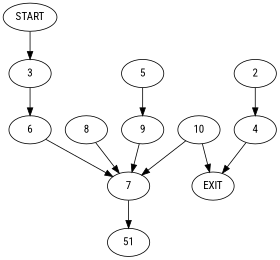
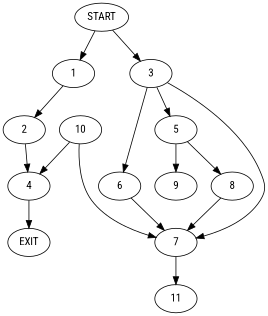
  digraph {
    fontname="Roboto Condensed"
    node [fontname="Roboto Condensed"]
    edge [fontname="Roboto Condensed"]
    n1 [label=START]
+   1
    3
    2
    n5 [label=EXIT]
    4
    5
    6
    8
    9
    7
-   11 [label=51]
+   11
    10
+   n1 -> 1
    n1 -> 3
+   1 -> 2
+   3 -> 5
    3 -> 6
    2 -> 4
    4 -> n5
+   5 -> 8
    5 -> 9
    6 -> 7
    8 -> 7
-   9 -> 7
+   3 -> 7
    7 -> 11
-   10 -> n5
+   10 -> 4
    10 -> 7
  }
